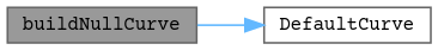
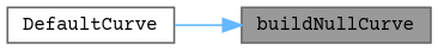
  digraph {
    rankdir=RL
    fontname="Courier Prime"
    node [fontname="Courier Prime" fontsize=10 shape=box style=filled]
    n1 [color=gray40 fillcolor=grey60 fontcolor=black height=0.2 label=buildNullCurve width=0.4]
    n2 [color=grey40 fillcolor=white height=0.2 label=DefaultCurve width=0.4]
-   n2 -> n1 [color=steelblue1 dir=back fontname="Courier Prime" fontsize=10 labelfontname=Helvetica labelfontsize=10 style=solid]
+   n1 -> n2 [color=steelblue1 dir=back fontname="Courier Prime" fontsize=10 labelfontname=Helvetica labelfontsize=10 style=solid]
  }
